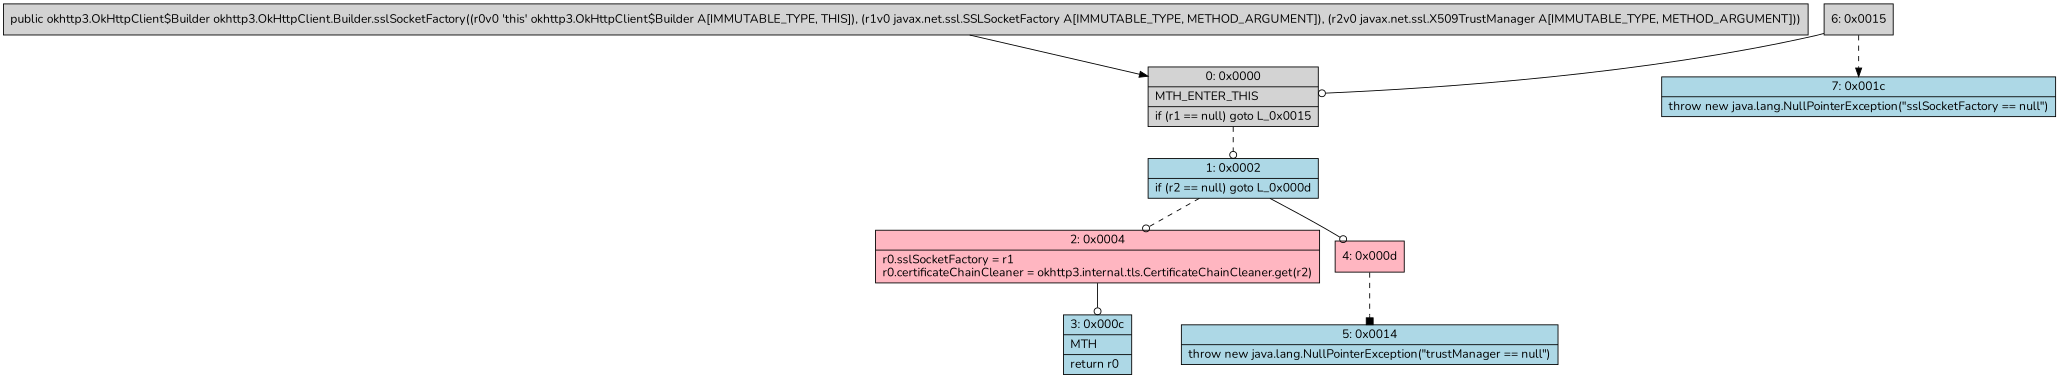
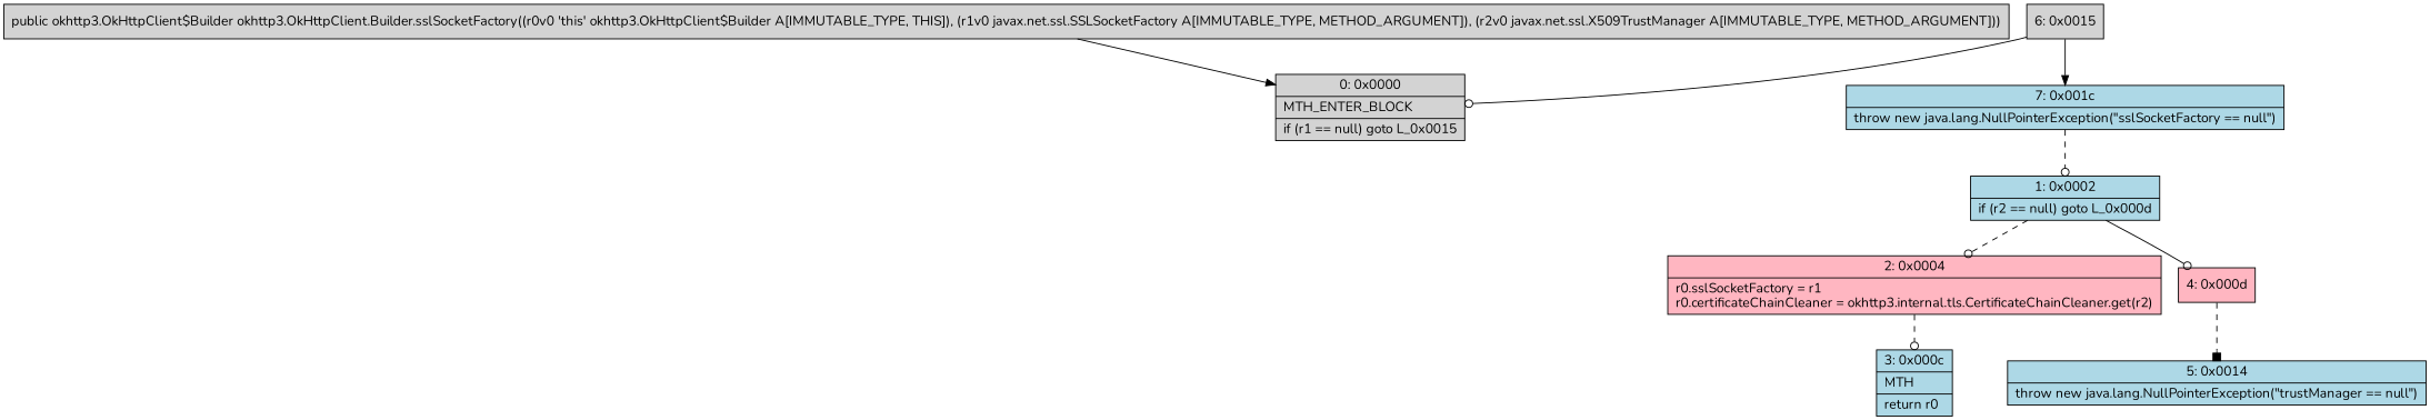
  digraph {
    fontname=Nunito
    node [fillcolor=lightblue fontname=Nunito shape=record style=filled]
    edge [arrowhead=odot fontname=Nunito]
-   n1 [fillcolor=lightgrey label="{0\:\ 0x0000|MTH_ENTER_THIS\l|if (r1 == null) goto L_0x0015\l}"]
+   n1 [fillcolor=lightgrey label="{0\:\ 0x0000|MTH_ENTER_BLOCK\l|if (r1 == null) goto L_0x0015\l}"]
    n2 [label="{1\:\ 0x0002|if (r2 == null) goto L_0x000d\l}"]
    n3 [fillcolor=lightpink label="{2\:\ 0x0004|r0.sslSocketFactory = r1\lr0.certificateChainCleaner = okhttp3.internal.tls.CertificateChainCleaner.get(r2)\l}"]
    n4 [fillcolor=lightpink label="{4\:\ 0x000d}"]
    n5 [fillcolor=lightgrey label="{6\:\ 0x0015}"]
    n6 [label="{7\:\ 0x001c|throw new java.lang.NullPointerException(\"sslSocketFactory == null\")\l}"]
    n7 [label="{3\:\ 0x000c|MTH\l|return r0\l}"]
    n8 [label="{5\:\ 0x0014|throw new java.lang.NullPointerException(\"trustManager == null\")\l}"]
    n9 [fillcolor=lightgrey label="{public okhttp3.OkHttpClient$Builder okhttp3.OkHttpClient.Builder.sslSocketFactory((r0v0 'this' okhttp3.OkHttpClient$Builder A[IMMUTABLE_TYPE, THIS]), (r1v0 javax.net.ssl.SSLSocketFactory A[IMMUTABLE_TYPE, METHOD_ARGUMENT]), (r2v0 javax.net.ssl.X509TrustManager A[IMMUTABLE_TYPE, METHOD_ARGUMENT])) }"]
-   n1 -> n2 [style=dashed]
+   n6 -> n2 [style=dashed]
    n2 -> n3 [style=dashed]
    n2 -> n4
-   n3 -> n7
+   n3 -> n7 [style=dashed]
    n4 -> n8 [arrowhead=box style=dashed]
    n5 -> n1
-   n5 -> n6 [arrowhead=normal style=dashed]
+   n5 -> n6 [arrowhead=normal]
    n9 -> n1 [arrowhead=normal]
  }
